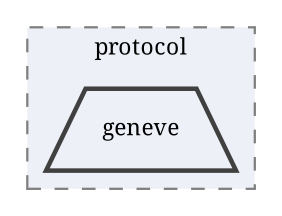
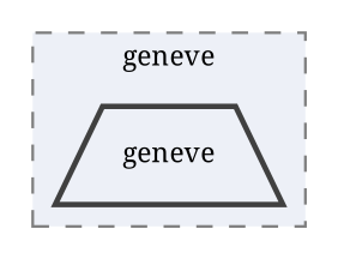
  digraph {
    compound=true
    fontname="Noto Serif"
    n1 [color=grey25 fillcolor="#edf0f7" fontname="Noto Serif" fontsize=10 label=geneve shape=trapezium style="filled,bold,"]
    subgraph cluster_1 {
      bgcolor="#edf0f7"
      fontsize=10
-     label=protocol
+     label=geneve
      pencolor=grey50
      style="filled,dashed,"
      n1
    }
  }
